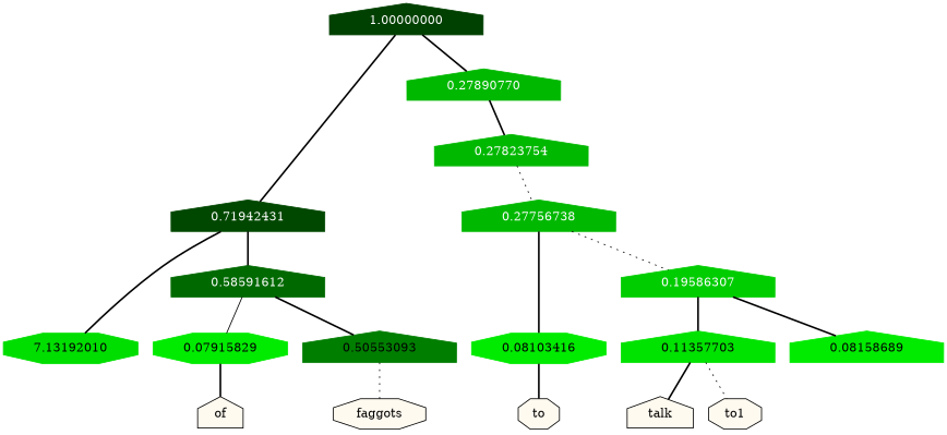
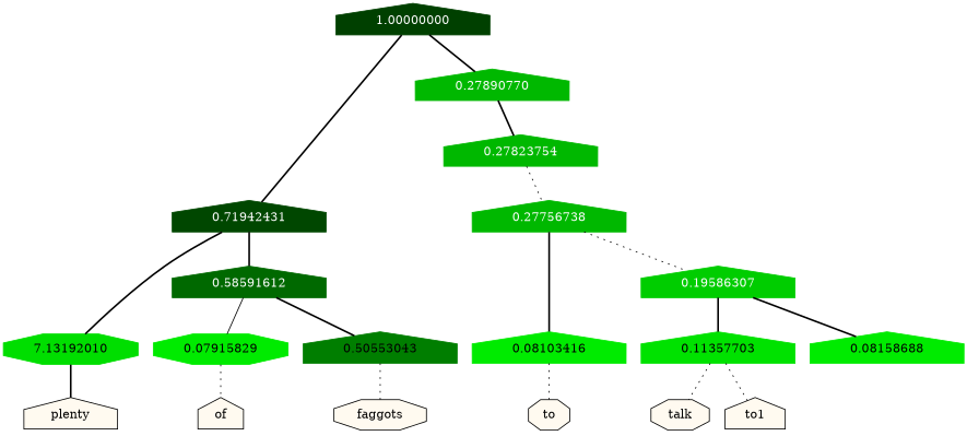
  graph {
    node [color=black format=png nodesep=0.001 ordering=out overlap_scaling=0.01 ranksep=0.001 shape=house style=filled fontcolor=grey99]
    edge [style=bold]
+   n1 [fillcolor=floralwhite height=0.15 label=plenty style="filled,solid" width=0.15 fontcolor=""]
    n2 [fillcolor=floralwhite height=0.15 label=of style="filled,solid" width=0.15 fontcolor=""]
    n3 [fillcolor=floralwhite height=0.15 label=faggots shape=octagon style="filled,solid" width=0.15 fontcolor=""]
    n4 [fillcolor=floralwhite height=0.15 label=to shape=octagon style="filled,solid" width=0.15 fontcolor=""]
-   n5 [fillcolor=floralwhite height=0.15 label=talk style="filled,solid" width=0.15 fontcolor=""]
-   n6 [fillcolor=floralwhite height=0.15 label=to1 shape=octagon style="filled,solid" width=0.15 fontcolor=""]
+   n5 [fillcolor=floralwhite height=0.15 label=talk shape=octagon style="filled,solid" width=0.15 fontcolor=""]
+   n6 [fillcolor=floralwhite height=0.15 label=to1 style="filled,solid" width=0.15 fontcolor=""]
    n7 [color="0.334 1.000 0.868" fontcolor=black height=0.15 label=7.13192010 shape=octagon width=0.15]
    n8 [color="0.334 1.000 0.921" fontcolor=black height=0.15 label=0.07915829 shape=octagon width=0.15]
-   n9 [color="0.334 1.000 0.494" fontcolor=black height=0.15 label=0.50553093 width=0.15]
-   n10 [color="0.334 1.000 0.919" fontcolor=black height=0.15 label=0.08103416 shape=octagon width=0.15]
+   n9 [color="0.334 1.000 0.494" fontcolor=black height=0.15 label=0.50553043 width=0.15]
+   n10 [color="0.334 1.000 0.919" fontcolor=black height=0.15 label=0.08103416 width=0.15]
    n11 [color="0.334 1.000 0.886" fontcolor=black height=0.15 label=0.11357703 width=0.15]
-   n12 [color="0.334 1.000 0.918" fontcolor=black height=0.15 label=0.08158689 width=0.15]
+   n12 [color="0.334 1.000 0.918" fontcolor=black height=0.15 label=0.08158688 width=0.15]
    n13 [color="0.334 1.000 0.250" height=0.15 label=1.00000000 width=0.15]
    n14 [color="0.334 1.000 0.281" height=0.15 label=0.71942431 width=0.15]
    n15 [color="0.334 1.000 0.721" height=0.15 label=0.27890770 width=0.15]
    n16 [color="0.334 1.000 0.414" height=0.15 label=0.58591612 width=0.15]
    n17 [color="0.334 1.000 0.722" height=0.15 label=0.27823754 width=0.15]
    n18 [color="0.334 1.000 0.722" height=0.15 label=0.27756738 width=0.15]
    n19 [color="0.334 1.000 0.804" height=0.15 label=0.19586307 width=0.15]
    subgraph sub_1 {
      rank=same
+     n1
      n2
      n3
      n4
      n5
      n6
    }
    subgraph sub_2 {
      rank=same
      n7
      n8
      n9
      n10
      n11
      n12
    }
-   n8 -- n2
+   n7 -- n1
+   n8 -- n2 [style=dotted]
    n9 -- n3 [style=dotted]
-   n10 -- n4
-   n11 -- n5
+   n10 -- n4 [style=dotted]
+   n11 -- n5 [style=dotted]
    n11 -- n6 [style=dotted]
    n13 -- n14
    n13 -- n15
    n14 -- n7
    n14 -- n16
    n15 -- n17
    n16 -- n8 [style=solid]
    n16 -- n9
    n17 -- n18 [style=dotted]
    n18 -- n10
    n18 -- n19 [style=dotted]
    n19 -- n11
    n19 -- n12
  }
